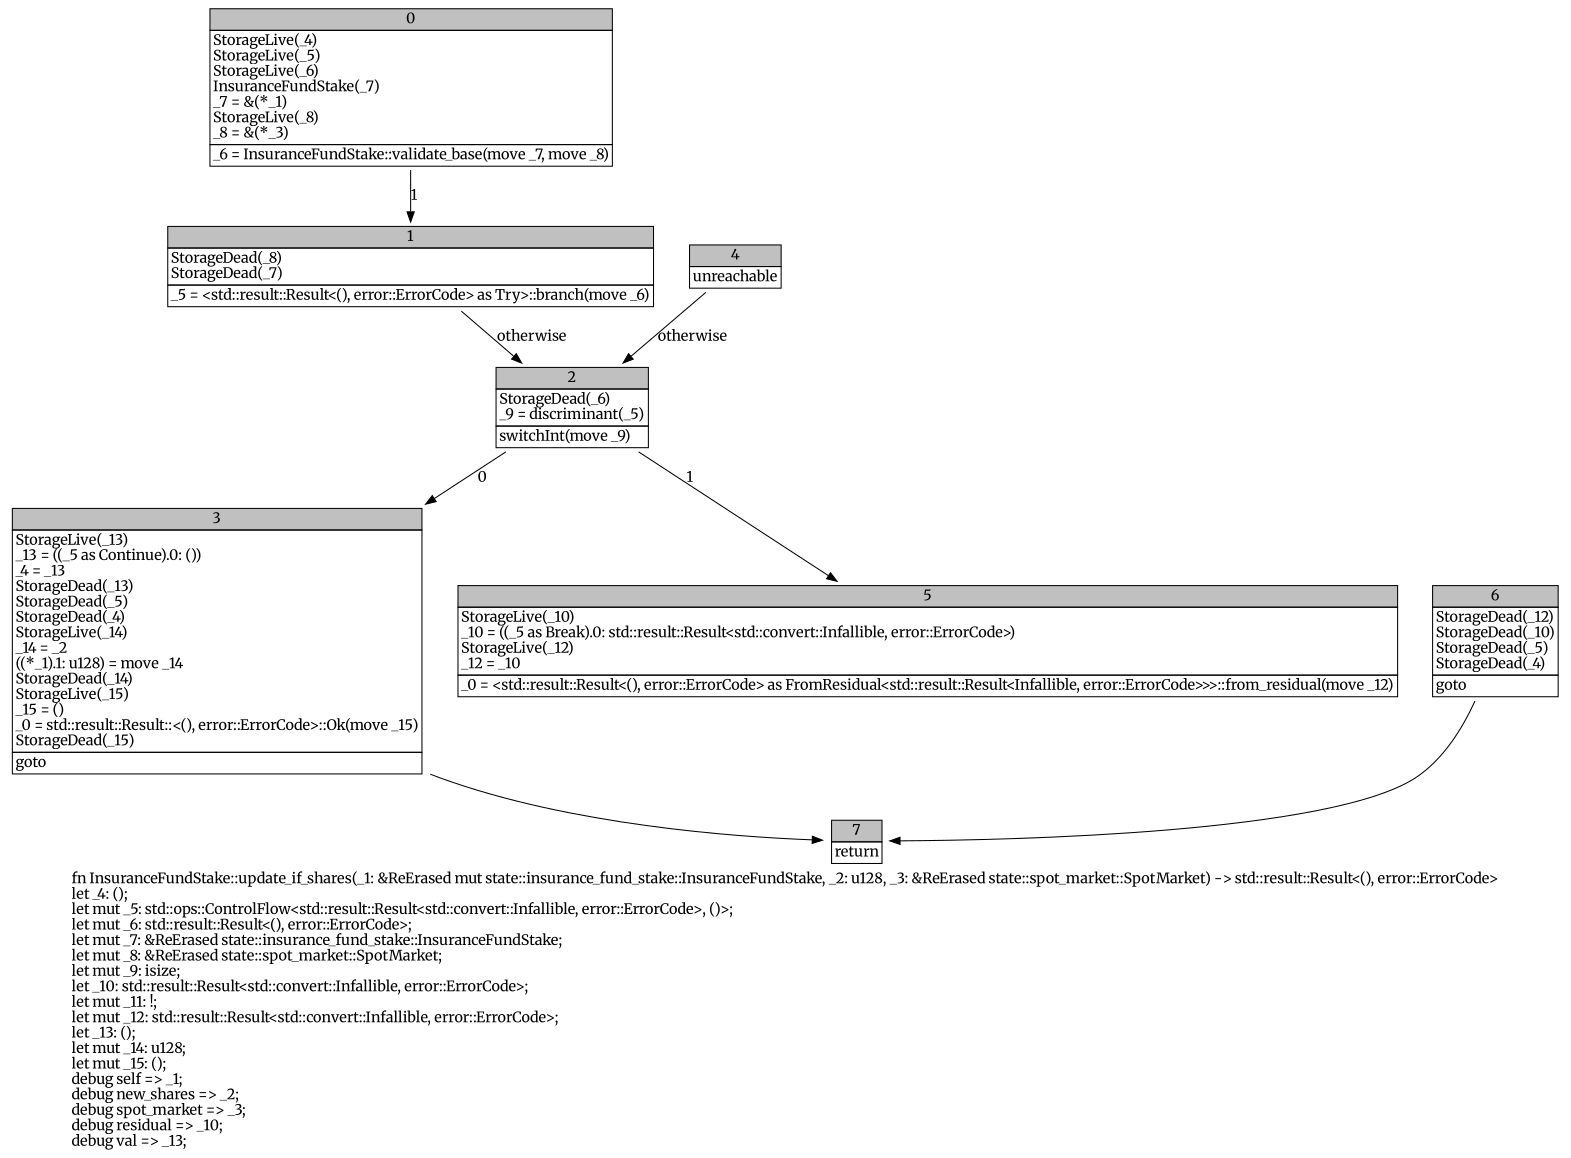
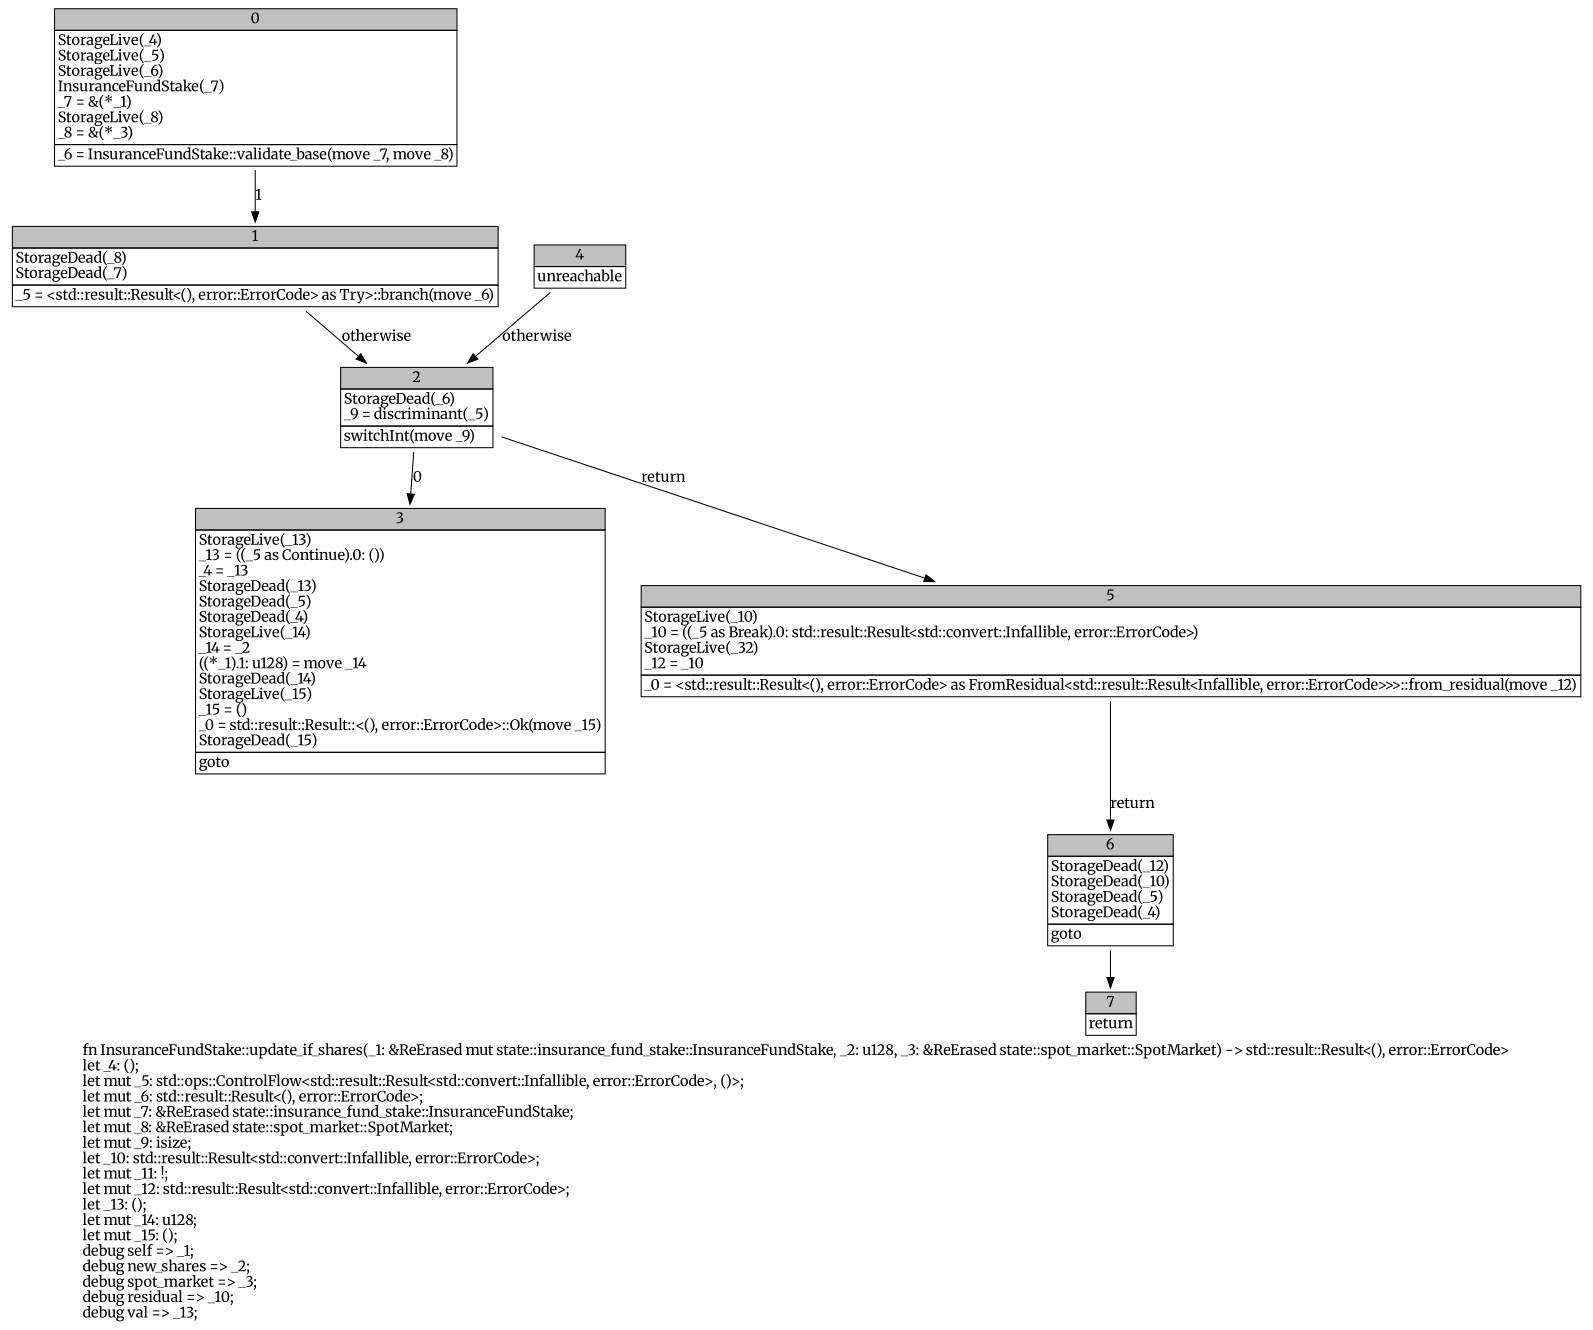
  digraph {
    fontname=Merriweather
    label=<fn InsuranceFundStake::update_if_shares(_1: &amp;ReErased mut state::insurance_fund_stake::InsuranceFundStake, _2: u128, _3: &amp;ReErased state::spot_market::SpotMarket) -&gt; std::result::Result&lt;(), error::ErrorCode&gt;<br align="left"/>let _4: ();<br align="left"/>let mut _5: std::ops::ControlFlow&lt;std::result::Result&lt;std::convert::Infallible, error::ErrorCode&gt;, ()&gt;;<br align="left"/>let mut _6: std::result::Result&lt;(), error::ErrorCode&gt;;<br align="left"/>let mut _7: &amp;ReErased state::insurance_fund_stake::InsuranceFundStake;<br align="left"/>let mut _8: &amp;ReErased state::spot_market::SpotMarket;<br align="left"/>let mut _9: isize;<br align="left"/>let _10: std::result::Result&lt;std::convert::Infallible, error::ErrorCode&gt;;<br align="left"/>let mut _11: !;<br align="left"/>let mut _12: std::result::Result&lt;std::convert::Infallible, error::ErrorCode&gt;;<br align="left"/>let _13: ();<br align="left"/>let mut _14: u128;<br align="left"/>let mut _15: ();<br align="left"/>debug self =&gt; _1;<br align="left"/>debug new_shares =&gt; _2;<br align="left"/>debug spot_market =&gt; _3;<br align="left"/>debug residual =&gt; _10;<br align="left"/>debug val =&gt; _13;<br align="left"/>>
    node [fontname=Merriweather shape=none]
    edge [fontname=Merriweather]
    n1 [label=<<table border="0" cellborder="1" cellspacing="0"><tr><td bgcolor="gray" align="center" colspan="1">0</td></tr><tr><td align="left" balign="left">StorageLive(_4)<br/>StorageLive(_5)<br/>StorageLive(_6)<br/>InsuranceFundStake(_7)<br/>_7 = &amp;(*_1)<br/>StorageLive(_8)<br/>_8 = &amp;(*_3)<br/></td></tr><tr><td align="left">_6 = InsuranceFundStake::validate_base(move _7, move _8)</td></tr></table>>]
    n2 [label=<<table border="0" cellborder="1" cellspacing="0"><tr><td bgcolor="gray" align="center" colspan="1">1</td></tr><tr><td align="left" balign="left">StorageDead(_8)<br/>StorageDead(_7)<br/></td></tr><tr><td align="left">_5 = &lt;std::result::Result&lt;(), error::ErrorCode&gt; as Try&gt;::branch(move _6)</td></tr></table>>]
    n3 [label=<<table border="0" cellborder="1" cellspacing="0"><tr><td bgcolor="gray" align="center" colspan="1">2</td></tr><tr><td align="left" balign="left">StorageDead(_6)<br/>_9 = discriminant(_5)<br/></td></tr><tr><td align="left">switchInt(move _9)</td></tr></table>>]
    n4 [label=<<table border="0" cellborder="1" cellspacing="0"><tr><td bgcolor="gray" align="center" colspan="1">3</td></tr><tr><td align="left" balign="left">StorageLive(_13)<br/>_13 = ((_5 as Continue).0: ())<br/>_4 = _13<br/>StorageDead(_13)<br/>StorageDead(_5)<br/>StorageDead(_4)<br/>StorageLive(_14)<br/>_14 = _2<br/>((*_1).1: u128) = move _14<br/>StorageDead(_14)<br/>StorageLive(_15)<br/>_15 = ()<br/>_0 = std::result::Result::&lt;(), error::ErrorCode&gt;::Ok(move _15)<br/>StorageDead(_15)<br/></td></tr><tr><td align="left">goto</td></tr></table>>]
-   n5 [label=<<table border="0" cellborder="1" cellspacing="0"><tr><td bgcolor="gray" align="center" colspan="1">5</td></tr><tr><td align="left" balign="left">StorageLive(_10)<br/>_10 = ((_5 as Break).0: std::result::Result&lt;std::convert::Infallible, error::ErrorCode&gt;)<br/>StorageLive(_12)<br/>_12 = _10<br/></td></tr><tr><td align="left">_0 = &lt;std::result::Result&lt;(), error::ErrorCode&gt; as FromResidual&lt;std::result::Result&lt;Infallible, error::ErrorCode&gt;&gt;&gt;::from_residual(move _12)</td></tr></table>>]
+   n5 [label=<<table border="0" cellborder="1" cellspacing="0"><tr><td bgcolor="gray" align="center" colspan="1">5</td></tr><tr><td align="left" balign="left">StorageLive(_10)<br/>_10 = ((_5 as Break).0: std::result::Result&lt;std::convert::Infallible, error::ErrorCode&gt;)<br/>StorageLive(_32)<br/>_12 = _10<br/></td></tr><tr><td align="left">_0 = &lt;std::result::Result&lt;(), error::ErrorCode&gt; as FromResidual&lt;std::result::Result&lt;Infallible, error::ErrorCode&gt;&gt;&gt;::from_residual(move _12)</td></tr></table>>]
    n6 [label=<<table border="0" cellborder="1" cellspacing="0"><tr><td bgcolor="gray" align="center" colspan="1">7</td></tr><tr><td align="left">return</td></tr></table>>]
    n7 [label=<<table border="0" cellborder="1" cellspacing="0"><tr><td bgcolor="gray" align="center" colspan="1">4</td></tr><tr><td align="left">unreachable</td></tr></table>>]
    n8 [label=<<table border="0" cellborder="1" cellspacing="0"><tr><td bgcolor="gray" align="center" colspan="1">6</td></tr><tr><td align="left" balign="left">StorageDead(_12)<br/>StorageDead(_10)<br/>StorageDead(_5)<br/>StorageDead(_4)<br/></td></tr><tr><td align="left">goto</td></tr></table>>]
    n1 -> n2 [label=1]
    n2 -> n3 [label=otherwise]
    n3 -> n4 [label=0]
-   n3 -> n5 [label=1]
-   n4 -> n6
+   n3 -> n5 [label=return]
+   n5 -> n8 [label=return]
    n7 -> n3 [label=otherwise]
    n8 -> n6
  }
